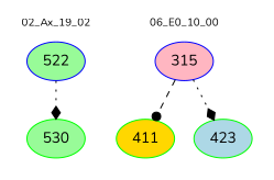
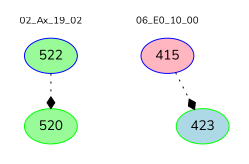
  digraph {
    fontname=Nunito
    node [color=green fillcolor=palegreen fontname=Nunito style=filled]
    edge [arrowhead=diamond color=black fontname=Nunito style=dotted]
    n1 [color=blue label=522]
-   n2 [label=530]
-   n3 [color=blue fillcolor=lightpink label=315]
-   n4 [fillcolor=gold label=411]
+   n2 [label=520]
+   n3 [color=blue fillcolor=lightpink label=415]
    n5 [fillcolor=lightblue label=423]
    subgraph cluster_1 {
      color=white
      fontsize=10
      label="02_Ax_19_02"
      n1
      n2
    }
    subgraph cluster_2 {
      color=white
      fontsize=10
      label="06_E0_10_00"
      n3
-     n4
      n5
    }
    n1 -> n2
-   n3 -> n4 [arrowhead=dot style=dashed]
    n3 -> n5
  }
